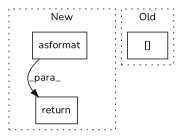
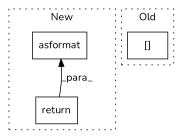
  digraph {
    fontname=Nunito
    node [shape=box fontname=Nunito]
    n1 [a=32 l="9,1" label=asformat s="857,872"]
    n2 [a=41 l=7 label=return s=830]
    n3 [a=2 l="7,1" label="[]" s="1026,1037"]
    subgraph cluster_1 {
      label=New
      style=dotted
      n1
      n2
    }
    subgraph cluster_2 {
      label=Old
      style=dotted
      n3
    }
-   n1 -> n2 [label=_para_ fontname=Nunito]
+   n2 -> n1 [label=_para_ fontname=Nunito]
  }
